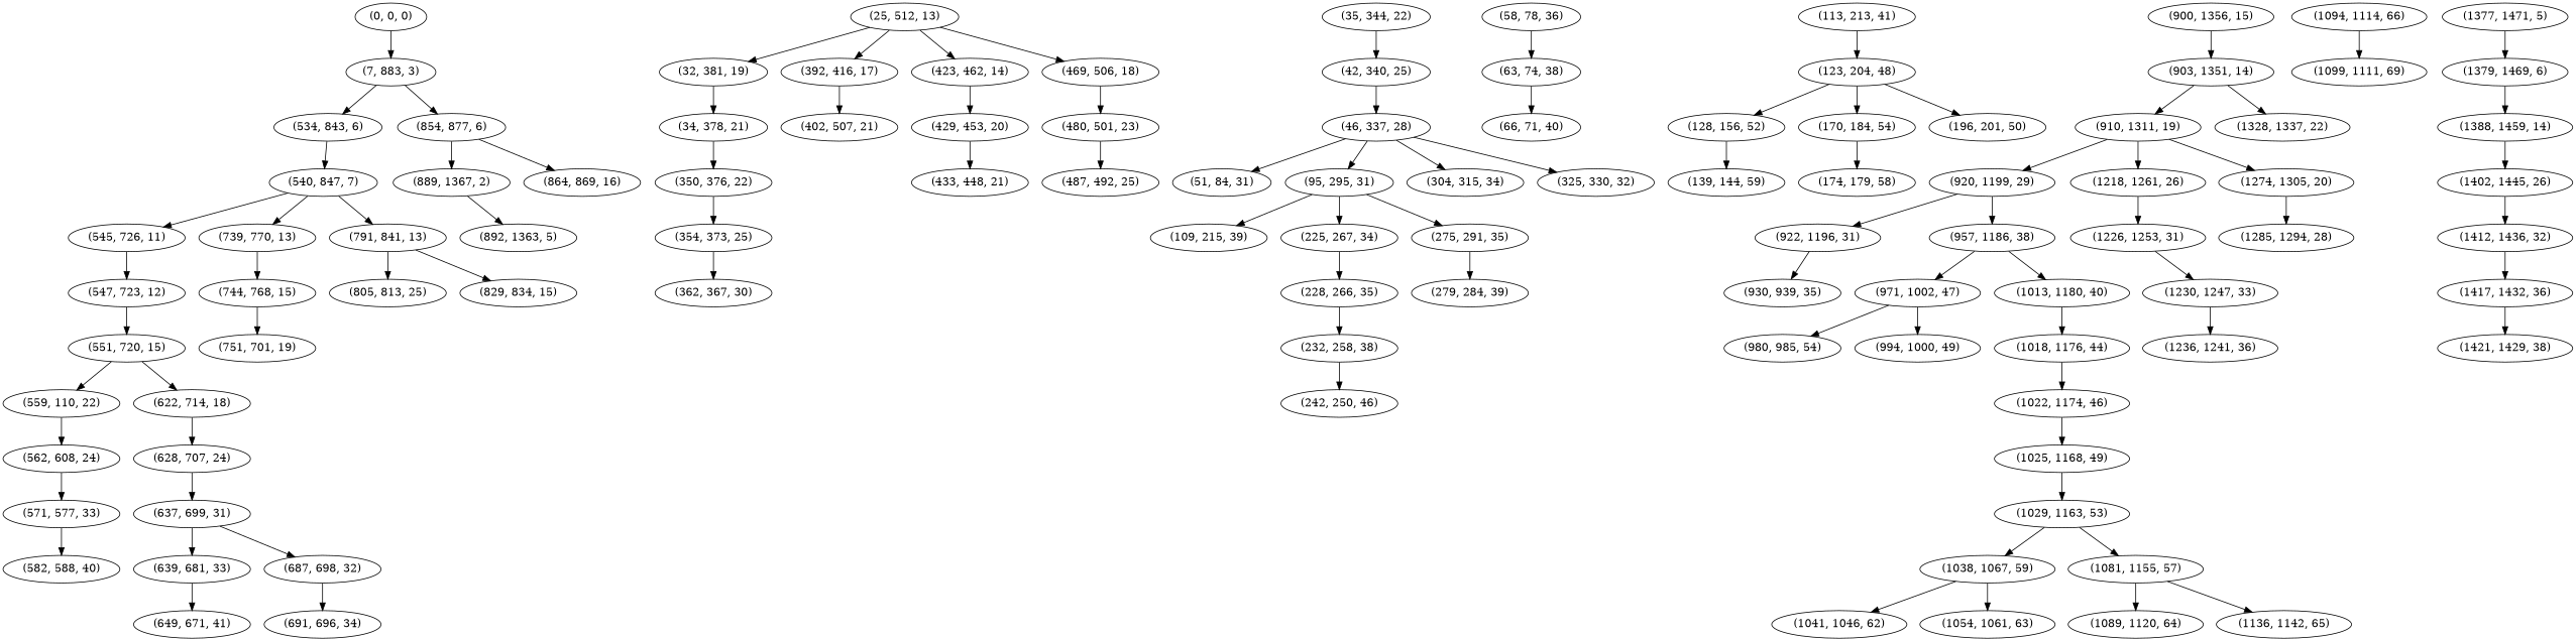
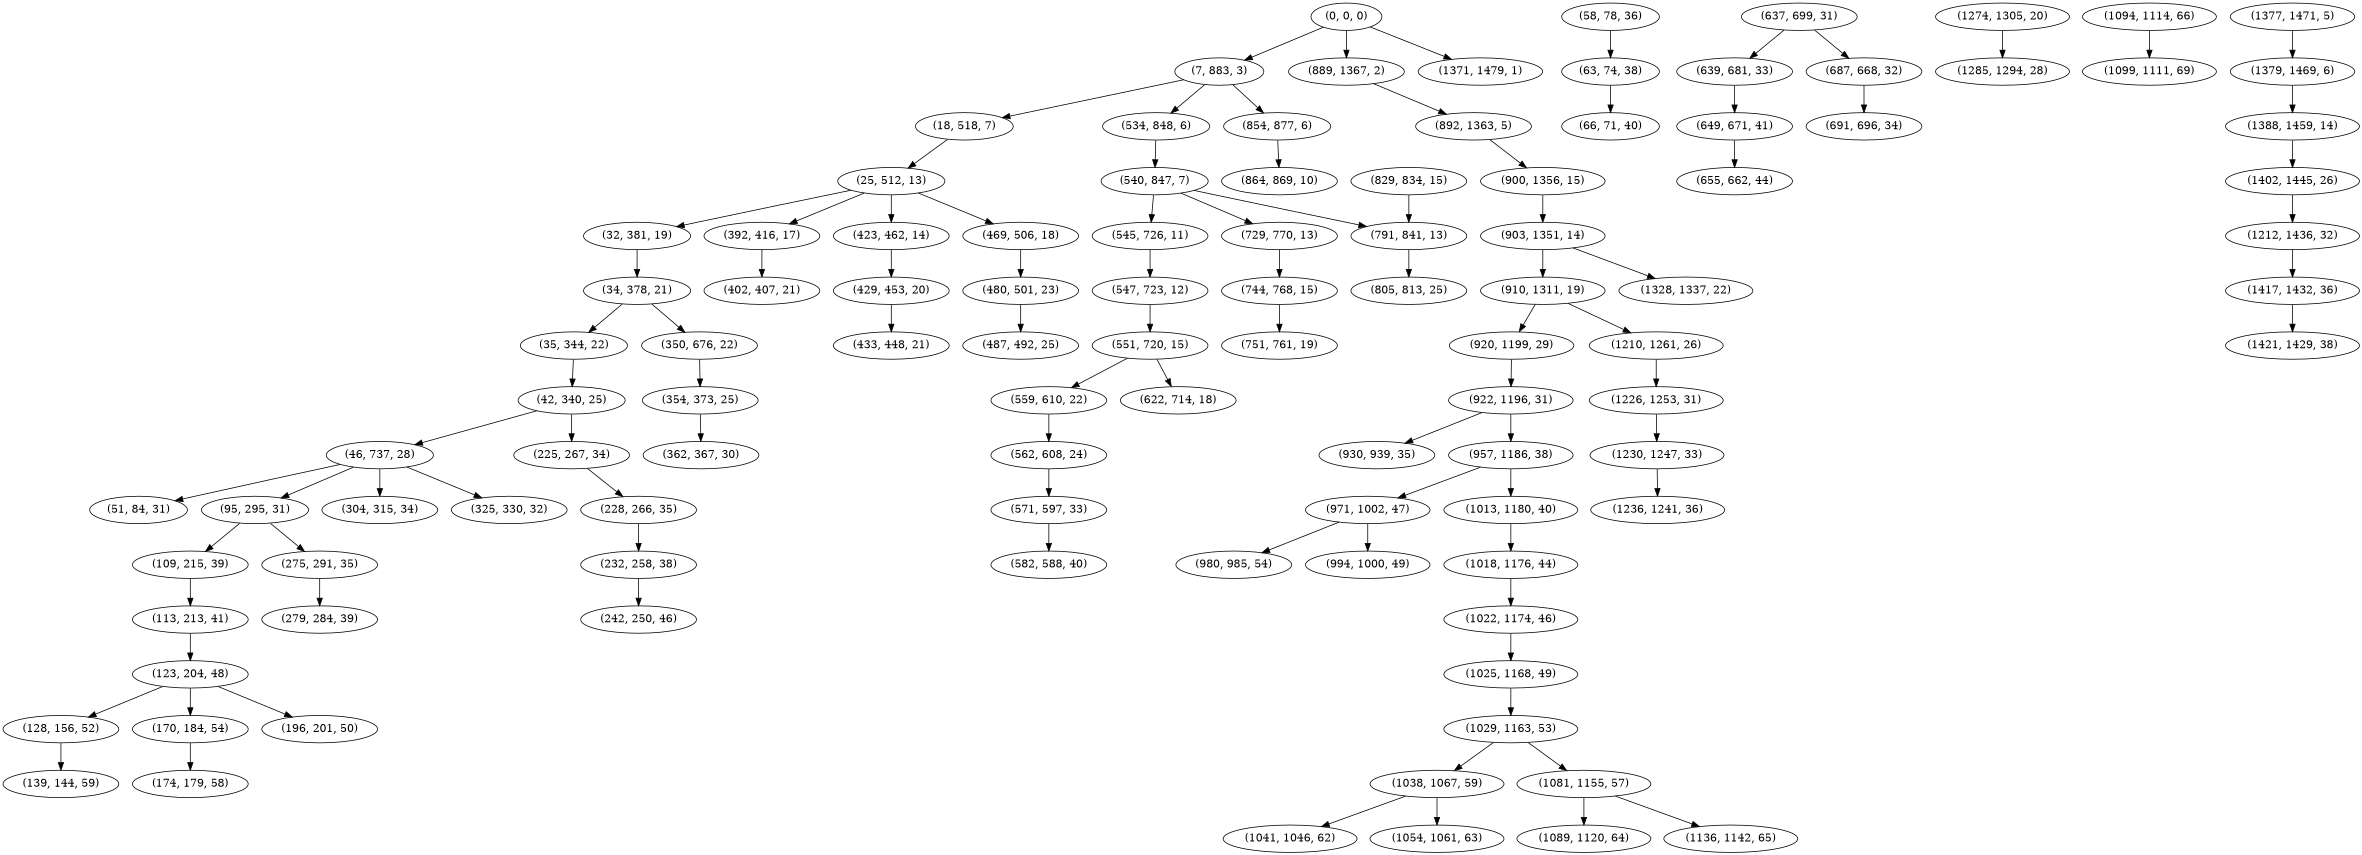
  digraph {
    "(0, 0, 0)"
    "(7, 883, 3)"
    "(889, 1367, 2)"
-   "(534, 848, 6)" [label="(534, 843, 6)"]
+   "(1371, 1479, 1)"
+   "(18, 518, 7)"
+   "(534, 848, 6)"
    "(854, 877, 6)"
    "(892, 1363, 5)"
    "(25, 512, 13)"
    "(540, 847, 7)"
-   "(864, 869, 10)" [label="(864, 869, 16)"]
+   "(864, 869, 10)"
    "(32, 381, 19)"
    "(392, 416, 17)"
    "(423, 462, 14)"
    "(469, 506, 18)"
    "(34, 378, 21)"
-   "(402, 407, 21)" [label="(402, 507, 21)"]
+   "(402, 407, 21)"
    "(429, 453, 20)"
    "(480, 501, 23)"
    "(35, 344, 22)"
-   "(350, 376, 22)"
+   "(350, 376, 22)" [label="(350, 676, 22)"]
    "(42, 340, 25)"
    "(354, 373, 25)"
-   "(46, 337, 28)"
+   "(46, 337, 28)" [label="(46, 737, 28)"]
    "(51, 84, 31)"
    "(95, 295, 31)"
    "(304, 315, 34)"
    "(325, 330, 32)"
    "(109, 215, 39)"
    "(225, 267, 34)"
    "(275, 291, 35)"
    "(58, 78, 36)"
    "(63, 74, 38)"
    "(66, 71, 40)"
    "(113, 213, 41)"
    "(228, 266, 35)"
    "(279, 284, 39)"
    "(123, 204, 48)"
    "(128, 156, 52)"
    "(170, 184, 54)"
    "(196, 201, 50)"
    "(139, 144, 59)"
    "(174, 179, 58)"
    "(232, 258, 38)"
    "(242, 250, 46)"
    "(362, 367, 30)"
    "(433, 448, 21)"
    "(487, 492, 25)"
    "(545, 726, 11)"
-   "(739, 770, 13)"
+   "(739, 770, 13)" [label="(729, 770, 13)"]
    "(791, 841, 13)"
    "(547, 723, 12)"
    "(744, 768, 15)"
    "(805, 813, 25)"
    "(829, 834, 15)"
    "(551, 720, 15)"
-   "(559, 610, 22)" [label="(559, 110, 22)"]
+   "(559, 610, 22)"
    "(622, 714, 18)"
    "(562, 608, 24)"
-   "(628, 707, 24)"
-   "(571, 597, 33)" [label="(571, 577, 33)"]
+   "(571, 597, 33)"
    "(582, 588, 40)"
    "(637, 699, 31)"
    "(639, 681, 33)"
-   "(687, 698, 32)"
+   "(687, 698, 32)" [label="(687, 668, 32)"]
    "(649, 671, 41)"
    "(691, 696, 34)"
-   "(751, 761, 19)" [label="(751, 701, 19)"]
+   "(655, 662, 44)"
+   "(751, 761, 19)"
    n70 [label="(900, 1356, 15)"]
    "(903, 1351, 14)"
    "(910, 1311, 19)"
    "(1328, 1337, 22)"
    "(920, 1199, 29)"
-   "(1218, 1261, 26)"
+   "(1218, 1261, 26)" [label="(1210, 1261, 26)"]
    "(1274, 1305, 20)"
    "(922, 1196, 31)"
    "(1226, 1253, 31)"
    "(1285, 1294, 28)"
    "(930, 939, 35)"
    "(957, 1186, 38)"
    "(971, 1002, 47)"
    "(1013, 1180, 40)"
    "(980, 985, 54)"
    "(994, 1000, 49)"
    "(1018, 1176, 44)"
    "(1022, 1174, 46)"
    "(1025, 1168, 49)"
    "(1029, 1163, 53)"
    "(1038, 1067, 59)"
    "(1081, 1155, 57)"
    "(1041, 1046, 62)"
    "(1054, 1061, 63)"
    "(1089, 1120, 64)"
    "(1136, 1142, 65)"
    "(1094, 1114, 66)"
    "(1099, 1111, 69)"
    "(1230, 1247, 33)"
    "(1236, 1241, 36)"
    "(1377, 1471, 5)"
    "(1379, 1469, 6)"
    "(1388, 1459, 14)"
    "(1402, 1445, 26)"
-   "(1412, 1436, 32)"
+   "(1412, 1436, 32)" [label="(1212, 1436, 32)"]
    "(1417, 1432, 36)"
    "(1421, 1429, 38)"
    "(0, 0, 0)" -> "(7, 883, 3)"
-   "(854, 877, 6)" -> "(889, 1367, 2)"
+   "(0, 0, 0)" -> "(889, 1367, 2)"
+   "(0, 0, 0)" -> "(1371, 1479, 1)"
+   "(7, 883, 3)" -> "(18, 518, 7)"
    "(7, 883, 3)" -> "(534, 848, 6)"
    "(7, 883, 3)" -> "(854, 877, 6)"
    "(889, 1367, 2)" -> "(892, 1363, 5)"
+   "(18, 518, 7)" -> "(25, 512, 13)"
    "(534, 848, 6)" -> "(540, 847, 7)"
    "(854, 877, 6)" -> "(864, 869, 10)"
+   "(892, 1363, 5)" -> n70
    "(25, 512, 13)" -> "(32, 381, 19)"
    "(25, 512, 13)" -> "(392, 416, 17)"
    "(25, 512, 13)" -> "(423, 462, 14)"
    "(25, 512, 13)" -> "(469, 506, 18)"
    "(540, 847, 7)" -> "(545, 726, 11)"
    "(540, 847, 7)" -> "(739, 770, 13)"
    "(540, 847, 7)" -> "(791, 841, 13)"
    "(32, 381, 19)" -> "(34, 378, 21)"
    "(392, 416, 17)" -> "(402, 407, 21)"
    "(423, 462, 14)" -> "(429, 453, 20)"
    "(469, 506, 18)" -> "(480, 501, 23)"
+   "(34, 378, 21)" -> "(35, 344, 22)"
    "(34, 378, 21)" -> "(350, 376, 22)"
    "(429, 453, 20)" -> "(433, 448, 21)"
    "(480, 501, 23)" -> "(487, 492, 25)"
    "(35, 344, 22)" -> "(42, 340, 25)"
    "(350, 376, 22)" -> "(354, 373, 25)"
    "(42, 340, 25)" -> "(46, 337, 28)"
    "(354, 373, 25)" -> "(362, 367, 30)"
    "(46, 337, 28)" -> "(51, 84, 31)"
    "(46, 337, 28)" -> "(95, 295, 31)"
    "(46, 337, 28)" -> "(304, 315, 34)"
    "(46, 337, 28)" -> "(325, 330, 32)"
    "(95, 295, 31)" -> "(109, 215, 39)"
-   "(95, 295, 31)" -> "(225, 267, 34)"
+   "(42, 340, 25)" -> "(225, 267, 34)"
    "(95, 295, 31)" -> "(275, 291, 35)"
+   "(109, 215, 39)" -> "(113, 213, 41)"
    "(225, 267, 34)" -> "(228, 266, 35)"
    "(275, 291, 35)" -> "(279, 284, 39)"
    "(58, 78, 36)" -> "(63, 74, 38)"
    "(63, 74, 38)" -> "(66, 71, 40)"
    "(113, 213, 41)" -> "(123, 204, 48)"
    "(228, 266, 35)" -> "(232, 258, 38)"
    "(123, 204, 48)" -> "(128, 156, 52)"
    "(123, 204, 48)" -> "(170, 184, 54)"
    "(123, 204, 48)" -> "(196, 201, 50)"
    "(128, 156, 52)" -> "(139, 144, 59)"
    "(170, 184, 54)" -> "(174, 179, 58)"
    "(232, 258, 38)" -> "(242, 250, 46)"
    "(545, 726, 11)" -> "(547, 723, 12)"
    "(739, 770, 13)" -> "(744, 768, 15)"
    "(791, 841, 13)" -> "(805, 813, 25)"
-   "(791, 841, 13)" -> "(829, 834, 15)"
+   "(829, 834, 15)" -> "(791, 841, 13)"
    "(547, 723, 12)" -> "(551, 720, 15)"
    "(744, 768, 15)" -> "(751, 761, 19)"
    "(551, 720, 15)" -> "(559, 610, 22)"
    "(551, 720, 15)" -> "(622, 714, 18)"
    "(559, 610, 22)" -> "(562, 608, 24)"
-   "(622, 714, 18)" -> "(628, 707, 24)"
    "(562, 608, 24)" -> "(571, 597, 33)"
-   "(628, 707, 24)" -> "(637, 699, 31)"
    "(571, 597, 33)" -> "(582, 588, 40)"
    "(637, 699, 31)" -> "(639, 681, 33)"
    "(637, 699, 31)" -> "(687, 698, 32)"
    "(639, 681, 33)" -> "(649, 671, 41)"
    "(687, 698, 32)" -> "(691, 696, 34)"
+   "(649, 671, 41)" -> "(655, 662, 44)"
    n70 -> "(903, 1351, 14)"
    "(903, 1351, 14)" -> "(910, 1311, 19)"
    "(903, 1351, 14)" -> "(1328, 1337, 22)"
    "(910, 1311, 19)" -> "(920, 1199, 29)"
    "(910, 1311, 19)" -> "(1218, 1261, 26)"
-   "(910, 1311, 19)" -> "(1274, 1305, 20)"
    "(920, 1199, 29)" -> "(922, 1196, 31)"
    "(1218, 1261, 26)" -> "(1226, 1253, 31)"
    "(1274, 1305, 20)" -> "(1285, 1294, 28)"
    "(922, 1196, 31)" -> "(930, 939, 35)"
-   "(920, 1199, 29)" -> "(957, 1186, 38)"
+   "(922, 1196, 31)" -> "(957, 1186, 38)"
    "(1226, 1253, 31)" -> "(1230, 1247, 33)"
    "(957, 1186, 38)" -> "(971, 1002, 47)"
    "(957, 1186, 38)" -> "(1013, 1180, 40)"
    "(971, 1002, 47)" -> "(980, 985, 54)"
    "(971, 1002, 47)" -> "(994, 1000, 49)"
    "(1013, 1180, 40)" -> "(1018, 1176, 44)"
    "(1018, 1176, 44)" -> "(1022, 1174, 46)"
    "(1022, 1174, 46)" -> "(1025, 1168, 49)"
    "(1025, 1168, 49)" -> "(1029, 1163, 53)"
    "(1029, 1163, 53)" -> "(1038, 1067, 59)"
    "(1029, 1163, 53)" -> "(1081, 1155, 57)"
    "(1038, 1067, 59)" -> "(1041, 1046, 62)"
    "(1038, 1067, 59)" -> "(1054, 1061, 63)"
    "(1081, 1155, 57)" -> "(1089, 1120, 64)"
    "(1081, 1155, 57)" -> "(1136, 1142, 65)"
    "(1094, 1114, 66)" -> "(1099, 1111, 69)"
    "(1230, 1247, 33)" -> "(1236, 1241, 36)"
    "(1377, 1471, 5)" -> "(1379, 1469, 6)"
    "(1379, 1469, 6)" -> "(1388, 1459, 14)"
    "(1388, 1459, 14)" -> "(1402, 1445, 26)"
    "(1402, 1445, 26)" -> "(1412, 1436, 32)"
    "(1412, 1436, 32)" -> "(1417, 1432, 36)"
    "(1417, 1432, 36)" -> "(1421, 1429, 38)"
  }
